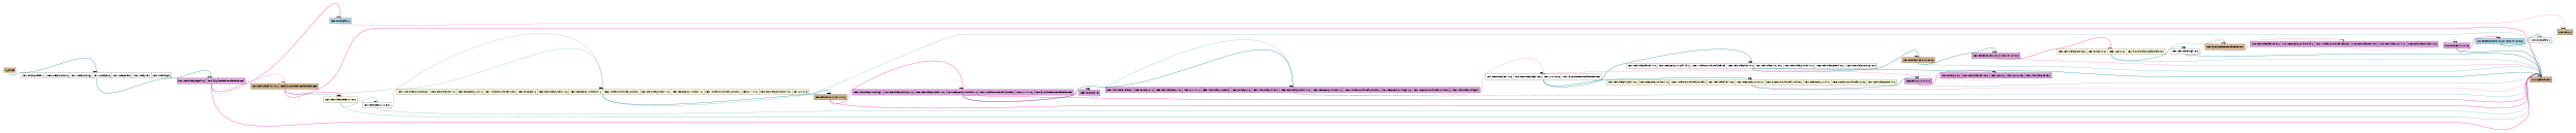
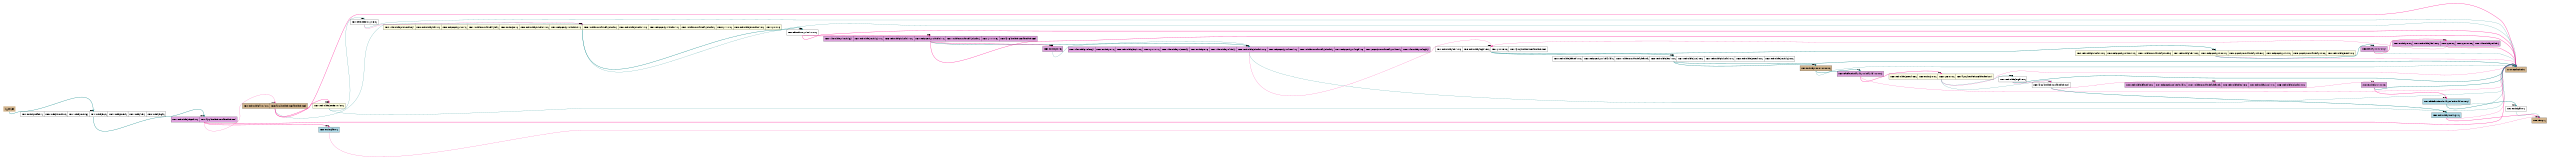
  digraph {
    fontname="Patrick Hand"
    rankdir=LR
    node [fillcolor=plum fontname="Patrick Hand" shape=record style=filled]
    edge [arrowhead=vee color=teal fontname="Patrick Hand" headport=n style=bold tailport=s]
    n1 [fillcolor=tan label=BB_entry540 shape=none]
    n2 [fillcolor=white label="{24514: constant[undefined,v1]|24515: vardecl['currentTime']|24516: vardecl['remaining']|24517: vardecl['temp']|24518: vardecl['percent']|24519: vardecl['index']|24520: vardecl['length']}"]
    n3 [label="{24521: read-variable['stopped',v2,-]|24522: if[v2](true-block:8348,false-block:8349)}"]
    n4 [fillcolor=lightblue label="{24523: constant[false,v1]}"]
    n5 [fillcolor=tan label="{24524: read-variable['fxNow',v3,-]|24525: if[v3](true-block:8352,false-block:8350)}"]
    n6 [fillcolor=tan label="{24610: exceptional-return}"]
    n7 [fillcolor=tan label="{24609: return[v1]}"]
    n8 [fillcolor=lightyellow label="{24528: write-variable[v3,'currentTime']*|24529: read-variable['Math',v6,-]|24530: read-property[v6,'max',-]|24531: \<variable-non-null-undef\>['Math']|24532: constant[0.0,v7]|24533: read-variable['animation',v13,-]|24534: read-property[v13,'startTime',v11]|24535: \<variable-non-null-undef\>['animation']|24536: read-variable['animation',v14,-]|24537: read-property[v14,'duration',v12]|24538: \<variable-non-null-undef\>['animation']|24539: +[v11,v12,v9]|24540: read-variable['currentTime',v10,-]|24541: -[v9,v10,v8]}"]
    n9 [fillcolor=lightyellow label="{24526: read-variable['createFxNow',v5,v4]}"]
-   n10 [fillcolor=tan label="{24542: call-Math.max [v6,'max',v7,v8,v4]}"]
+   n10 [fillcolor=white label="{24542: call-Math.max [v6,'max',v7,v8,v4]}"]
    n11 [fillcolor=white label="{24527: call-createFxNow [v4,v5,v3]}"]
    n12 [label="{24543: write-variable[v4,'remaining']*|24544: read-variable['remaining',v16,-]|24545: read-variable['animation',v18,-]|24546: read-property[v18,'duration',v17]|24547: \<variable-non-null-undef\>['animation']|24548: /[v16,v17,v15]|24549: if[v15](true-block:8356,false-block:8355)}"]
    n13 [label="{24551: write-variable[v15,'temp']*|24552: constant[1.0,v17]|24553: read-variable['temp',v18,-]|24554: -[v17,v18,v16]|24555: write-variable[v16,'percent']*|24556: constant[0.0,v19]|24557: write-variable[v19,'index']*|24558: read-variable['animation',v22,-]|24559: read-property[v22,'tweens',v21]|24560: \<variable-non-null-undef\>['animation']|24561: read-property[v21,'length',v20]|24562: \<property-non-null-undef\>[v22,'tweens']|24563: write-variable[v20,'length']*}"]
    n14 [label="{24550: constant[0.0,v15]}"]
    n15 [fillcolor=white label="{24564: read-variable['index',v24,-]|24565: read-variable['length',v25,-]|24566: \<[v24,v25,v23]|24567: if[v23](true-block:8358,false-block:8359)}"]
    n16 [fillcolor=lightyellow label="{24568: read-variable['animation',v29,-]|24569: read-property[v29,'tweens',v28]|24570: \<variable-non-null-undef\>['animation']|24571: read-variable['index',v30,-]|24572: read-property[v28,v30,v27]|24573: \<property-non-null-undef\>[v29,'tweens']|24574: read-property[v27,'run',-]|24575: \<property-non-null-undef\>[v28,v30]|24576: read-variable['percent',v31,-]}"]
    n17 [fillcolor=white label="{24577: read-variable['deferred',v27,-]|24578: read-property[v27,'notifyWith',-]|24579: \<variable-non-null-undef\>['deferred']|24580: read-variable['elem',v28,-]|24581: read-variable['Array',v30,-]|24582: read-variable['animation',v31,-]|24583: read-variable['percent',v32,-]|24584: read-variable['remaining',v33,-]}"]
    n18 [label="{24585: call-null [v27,'run',v31,-]*}"]
    n19 [fillcolor=tan label="{24591: construct [-,v30,v31,v32,v33,v29]}"]
    n20 [label="{24586: constant[1.0,v32]|24587: read-variable['index',v33,-]|24588: +[v33,v34]|24589: +[v34,v32,v35]|24590: write-variable[v35,'index']}"]
    n21 [label="{24592: call-deferred.notifyWith [v27,'notifyWith',v28,v29,-]*}"]
    n22 [fillcolor=lightyellow label="{24593: read-variable['percent',v35,-]|24594: constant[1.0,v36]|24595: \<[v35,v36,v34]|24596: if[v34](true-block:8365,false-block:8366)}"]
-   n23 [fillcolor=tan label="{24598: if[v34](true-block:8367,false-block:8368)}"]
+   n23 [fillcolor=white label="{24598: if[v34](true-block:8367,false-block:8368)}"]
    n24 [fillcolor=white label="{24597: read-variable['length',v34,-]}"]
+   n25 [fillcolor=lightblue label="{24599: read-variable['remaining',v1,-]}"]
    n26 [label="{24600: read-variable['deferred',v38,-]|24601: read-property[v38,'resolveWith',-]|24602: \<variable-non-null-undef\>['deferred']|24603: read-variable['elem',v39,-]|24604: read-variable['Array',v41,-]|24605: read-variable['animation',v42,-]}"]
    n27 [label="{24606: construct [-,v41,v42,v40]}"]
    n28 [fillcolor=lightblue label="{24607: call-deferred.resolveWith [v38,'resolveWith',v39,v40,-]*}"]
    n29 [fillcolor=white label="{24608: constant[false,v1]}"]
    n1 -> n2 [headlabel="    8346"]
    n2 -> n3 [headlabel="      8347"]
    n3 -> n4 [arrowhead=tee color=deeppink headlabel="      8348"]
    n3 -> n5 [arrowhead=diamond color=deeppink headlabel="      8349" style=solid]
    n3 -> n6 [arrowhead=diamond color=deeppink headlabel="      8373"]
    n4 -> n7 [arrowhead=diamond color=deeppink headlabel="      8372" style=solid]
    n5 -> n6 [arrowhead=tee color=deeppink]
    n5 -> n8 [arrowhead=tee headlabel="      8352" style=solid]
    n5 -> n9 [color=deeppink headlabel="      8350"]
    n8 -> n6 [style=solid]
    n8 -> n10 [arrowhead=diamond headlabel="      8353"]
    n9 -> n6 [arrowhead=tee style=solid]
    n9 -> n11 [headlabel="      8351" style=solid]
    n10 -> n6 [arrowhead=diamond color=deeppink]
    n10 -> n12 [color=deeppink headlabel="      8354"]
    n11 -> n6 [arrowhead=tee style=solid]
    n11 -> n8 [arrowhead=tee color=deeppink style=solid]
    n12 -> n6 [color=deeppink]
    n12 -> n13 [arrowhead=tee headlabel="      8356"]
    n12 -> n14 [arrowhead=diamond color=deeppink headlabel="      8355"]
    n13 -> n6 [style=solid]
    n13 -> n15 [arrowhead=tee color=deeppink headlabel="      8357" style=solid]
    n14 -> n13 [arrowhead=tee style=solid]
    n15 -> n16 [headlabel="      8358"]
    n15 -> n17 [arrowhead=diamond headlabel="      8359"]
    n16 -> n6 [arrowhead=tee color=deeppink style=solid]
    n16 -> n18 [headlabel="      8360"]
    n17 -> n6
    n17 -> n19 [arrowhead=tee headlabel="      8362"]
    n18 -> n6 [style=solid]
    n18 -> n20 [arrowhead=diamond color=deeppink headlabel="      8361"]
    n19 -> n6 [arrowhead=diamond style=solid]
    n19 -> n21 [headlabel="      8363"]
+   n20 -> n6 [color=deeppink]
    n20 -> n15 [arrowhead=diamond color=deeppink style=solid]
    n21 -> n6 [color=deeppink style=solid]
    n21 -> n22 [arrowhead=tee color=deeppink headlabel="      8364"]
-   n22 -> n6 [arrowhead=diamond style=solid]
+   n22 -> n6 [arrowhead=diamond color=deeppink style=solid]
    n22 -> n23 [headlabel="      8366" style=solid]
    n22 -> n24 [arrowhead=diamond headlabel="      8365" style=solid]
+   n23 -> n25 [arrowhead=tee headlabel="      8367"]
    n23 -> n26 [arrowhead=diamond color=deeppink headlabel="      8368" style=solid]
    n24 -> n6 [arrowhead=diamond]
    n24 -> n23 [arrowhead=diamond color=deeppink style=solid]
+   n25 -> n6 [arrowhead=diamond color=deeppink style=solid]
+   n25 -> n7 [arrowhead=tee color=deeppink]
    n26 -> n27 [color=deeppink headlabel="      8369" style=solid]
    n27 -> n6
    n27 -> n28 [color=deeppink headlabel="      8370"]
    n28 -> n6 [style=solid]
    n28 -> n29 [arrowhead=tee headlabel="      8371"]
    n29 -> n7 [style=solid]
  }
